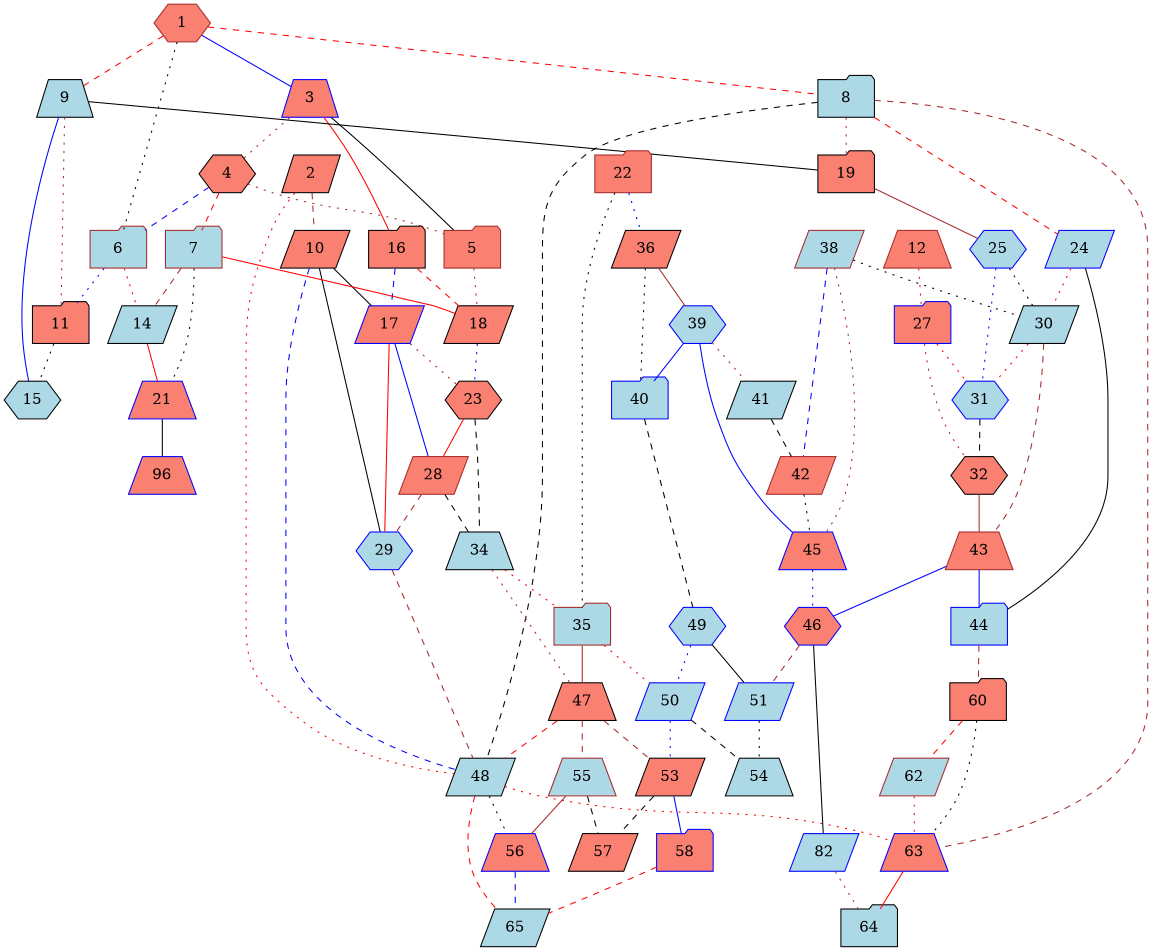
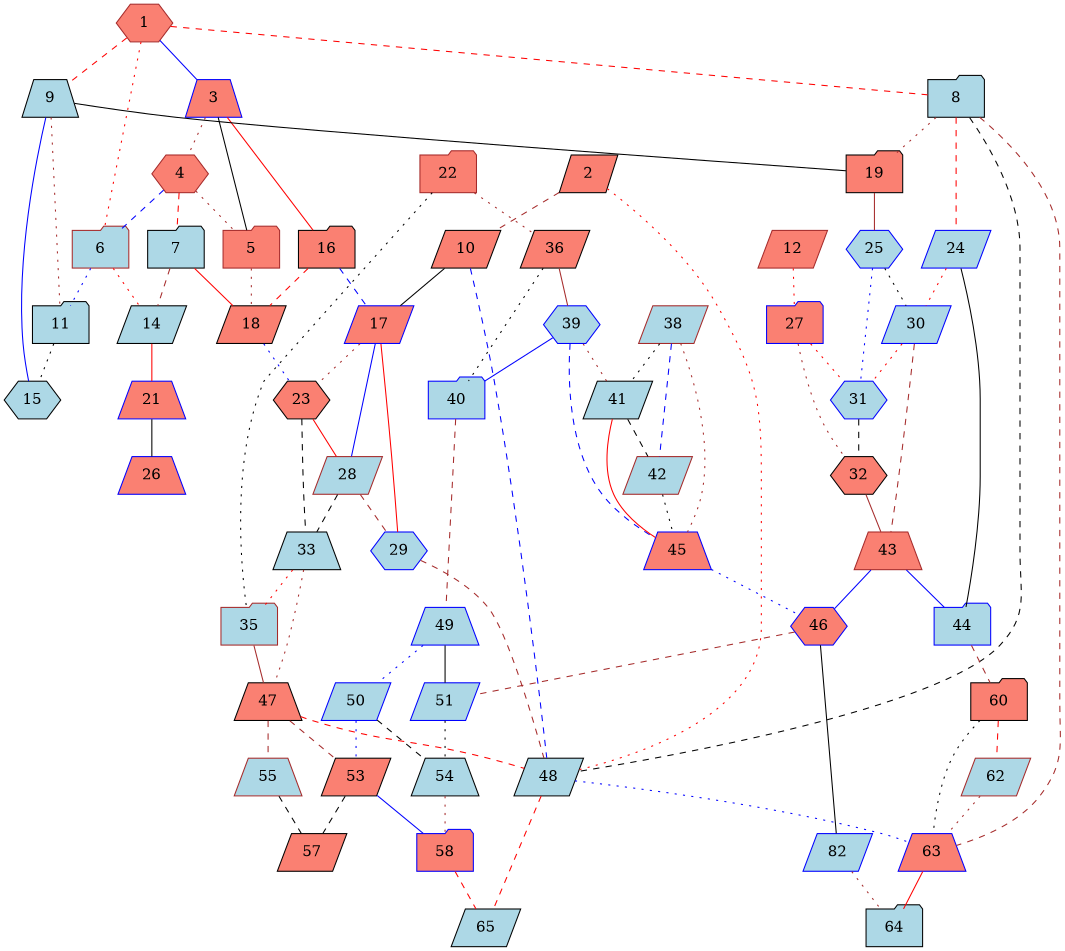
  graph {
    node [color=black fillcolor=salmon shape=parallelogram style=filled]
    edge [color=brown style=dotted weight=1.0]
    1 [color=brown shape=hexagon]
    3 [color=blue shape=trapezium]
    6 [color=brown fillcolor=lightblue shape=folder]
    8 [fillcolor=lightblue shape=folder]
    9 [fillcolor=lightblue shape=trapezium]
-   4 [shape=hexagon]
+   4 [color=brown shape=hexagon]
    5 [color=brown shape=folder]
    16 [shape=folder]
-   11 [shape=folder]
+   11 [fillcolor=lightblue shape=folder]
    14 [fillcolor=lightblue]
    48 [fillcolor=lightblue]
    19 [shape=folder]
    24 [color=blue fillcolor=lightblue]
    63 [color=blue shape=trapezium]
    15 [fillcolor=lightblue shape=hexagon]
    2
    10
    29 [color=blue fillcolor=lightblue shape=hexagon]
    17 [color=blue]
-   56 [color=blue shape=trapezium]
    65 [fillcolor=lightblue]
-   7 [color=brown fillcolor=lightblue shape=folder]
+   7 [fillcolor=lightblue shape=folder]
    18
    21 [color=blue shape=trapezium]
    23 [shape=hexagon]
-   26 [color=blue shape=trapezium label=96]
+   26 [color=blue shape=trapezium]
    25 [color=blue fillcolor=lightblue shape=hexagon]
-   30 [fillcolor=lightblue]
+   30 [color=blue fillcolor=lightblue]
    44 [color=blue fillcolor=lightblue shape=folder]
    64 [fillcolor=lightblue shape=folder]
-   12 [color=brown shape=trapezium]
+   12 [color=brown]
    27 [color=blue shape=folder]
    31 [color=blue fillcolor=lightblue shape=hexagon]
    32 [shape=hexagon]
-   28 [color=brown]
-   33 [fillcolor=lightblue shape=trapezium label=34]
+   28 [color=brown fillcolor=lightblue]
+   33 [fillcolor=lightblue shape=trapezium]
    22 [color=brown shape=folder]
    35 [color=brown fillcolor=lightblue shape=folder]
    36
    47 [shape=trapezium]
    50 [color=blue fillcolor=lightblue]
    39 [color=blue fillcolor=lightblue shape=hexagon]
    40 [color=blue fillcolor=lightblue shape=folder]
    43 [color=brown shape=trapezium]
    60 [shape=folder]
    46 [color=blue shape=hexagon]
    53
    55 [color=brown fillcolor=lightblue shape=trapezium]
    38 [color=brown fillcolor=lightblue]
    41 [fillcolor=lightblue]
-   42 [color=brown]
+   42 [color=brown fillcolor=lightblue]
    45 [color=blue shape=trapezium]
    54 [fillcolor=lightblue shape=trapezium]
-   49 [color=blue fillcolor=lightblue shape=hexagon]
+   49 [color=blue fillcolor=lightblue shape=trapezium]
    51 [color=blue fillcolor=lightblue]
    n56 [color=blue fillcolor=lightblue label=82]
    62 [color=brown fillcolor=lightblue]
    57
    58 [color=blue shape=folder]
    1 -- 3 [color=blue style=solid]
-   1 -- 6 [color=black]
+   1 -- 6 [color=red]
    1 -- 8 [color=red style=dashed]
    1 -- 9 [color=red style=dashed]
    3 -- 4
    3 -- 5 [color=black style=solid]
    3 -- 16 [color=red style=solid]
    6 -- 11 [color=blue]
    6 -- 14 [color=red]
    8 -- 48 [color=black style=dashed]
    8 -- 19
    8 -- 24 [color=red style=dashed]
    8 -- 63 [style=dashed]
    9 -- 11
    9 -- 19 [color=black style=solid]
    9 -- 15 [color=blue style=solid]
    4 -- 6 [color=blue style=dashed]
    4 -- 5
    4 -- 7 [color=red style=dashed]
    5 -- 18
    16 -- 17 [color=blue style=dashed]
    16 -- 18 [color=red style=dashed]
    11 -- 15 [color=black]
    14 -- 21 [color=red style=solid]
-   48 -- 63 [color=red]
-   48 -- 56 [color=black]
+   48 -- 63 [color=blue]
    48 -- 65 [color=red style=dashed]
    19 -- 25 [style=solid]
    24 -- 30 [color=red]
    24 -- 44 [color=black style=solid]
    63 -- 64 [color=red style=solid]
    2 -- 48 [color=red]
    2 -- 10 [style=dashed]
    10 -- 48 [color=blue style=dashed]
-   10 -- 29 [color=black style=solid]
    10 -- 17 [color=black style=solid]
    29 -- 48 [style=dashed]
    17 -- 29 [color=red style=solid]
    17 -- 23
    17 -- 28 [color=blue style=solid]
-   56 -- 65 [color=blue style=dashed]
    7 -- 14 [style=dashed]
    7 -- 18 [color=red style=solid]
-   7 -- 21 [color=black]
    18 -- 23 [color=blue]
    21 -- 26 [color=black style=solid]
    23 -- 28 [color=red style=solid]
    23 -- 33 [color=black style=dashed]
    25 -- 30 [color=black]
    25 -- 31 [color=blue]
    30 -- 31 [color=red]
    30 -- 43 [style=dashed]
    44 -- 60 [style=dashed]
    12 -- 27 [color=red]
    27 -- 31 [color=red]
    27 -- 32
    31 -- 32 [color=black style=dashed]
    32 -- 43 [style=solid]
    28 -- 29 [style=dashed]
    28 -- 33 [color=black style=dashed]
    33 -- 35 [color=red]
    33 -- 47
    22 -- 35 [color=black]
-   22 -- 36 [color=blue]
+   22 -- 36
    35 -- 47 [style=solid]
-   35 -- 50 [color=red]
    36 -- 39 [style=solid]
    36 -- 40 [color=black]
    47 -- 48 [color=red style=dashed]
    47 -- 53 [style=dashed]
    47 -- 55 [style=dashed]
    50 -- 53 [color=blue]
    50 -- 54 [color=black style=dashed]
    39 -- 40 [color=blue style=solid]
    39 -- 41
-   39 -- 45 [color=blue style=solid]
-   40 -- 49 [color=black style=dashed]
+   39 -- 45 [color=blue style=dashed]
+   40 -- 49 [style=dashed]
    43 -- 44 [color=blue style=solid]
    43 -- 46 [color=blue style=solid]
    60 -- 63 [color=black]
    60 -- 62 [color=red style=dashed]
    46 -- 51 [style=dashed]
    46 -- n56 [color=black style=solid]
    53 -- 57 [color=black style=dashed]
    53 -- 58 [color=blue style=solid]
-   55 -- 56 [style=solid]
    55 -- 57 [color=black style=dashed]
-   38 -- 30 [color=black]
+   38 -- 41 [color=black]
    38 -- 42 [color=blue style=dashed]
    38 -- 45
    41 -- 42 [color=black style=dashed]
+   41 -- 45 [color=red style=solid]
    42 -- 45 [color=black]
    45 -- 46 [color=blue weight=2.0]
+   54 -- 58
    49 -- 50 [color=blue]
    49 -- 51 [color=black style=solid weight=2.0]
    51 -- 54 [color=black]
    n56 -- 64
    62 -- 63
    58 -- 65 [color=red style=dashed]
  }
